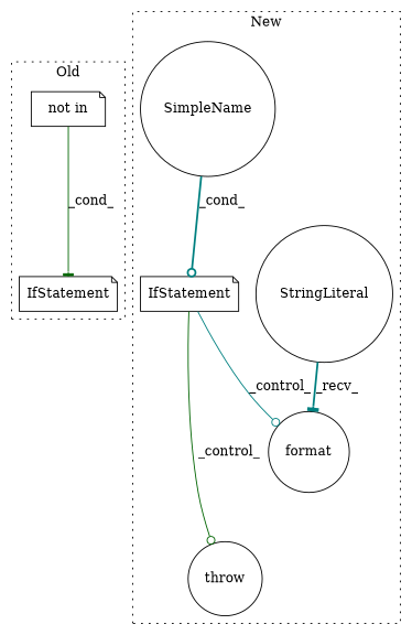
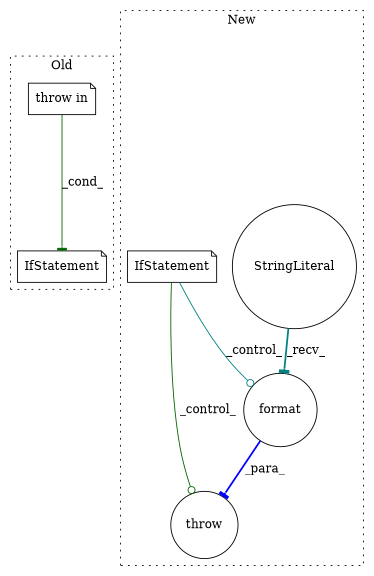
  digraph {
    node [a=25 l="10,2" shape=circle]
    edge [arrowhead=tee color=teal style=solid]
-   n1 [a=108 l=24 label="not in" s=950 shape=note]
+   n1 [a=108 l=24 label="throw in" s=950 shape=note]
    n2 [label=IfStatement s="940,974" shape=note]
    n3 [a=32 l="7,1" label=format s="1277,1293"]
    n4 [a=45 l=56 label=StringLiteral s=1220]
    n5 [label=IfStatement s="1134,1160" shape=note]
-   n6 [a=42 label=SimpleName l=""]
    n7 [a=53 l=6 label=throw s=1198]
    subgraph cluster_1 {
      label=Old
      style=dotted
      n1
      n2
    }
    subgraph cluster_2 {
      label=New
      style=dotted
      n3
      n4
      n5
-     n6
      n7
    }
    n1 -> n2 [color=darkgreen label=_cond_]
+   n3 -> n7 [color=blue label=_para_ style=bold]
    n4 -> n3 [label=_recv_ style=bold]
    n5 -> n3 [arrowhead=odot label=_control_]
    n5 -> n7 [arrowhead=odot color=darkgreen label=_control_]
-   n6 -> n5 [arrowhead=odot label=_cond_ style=bold]
  }
